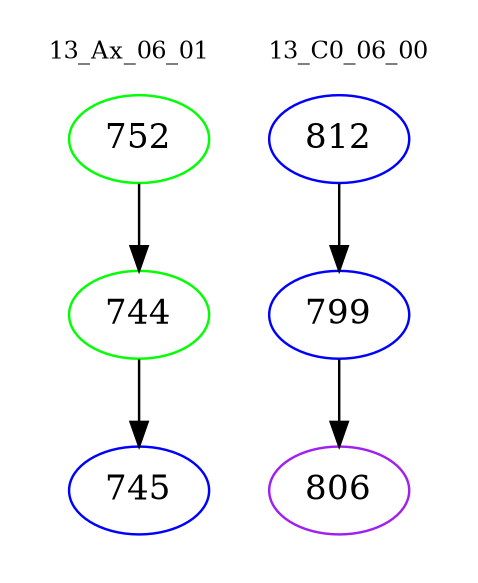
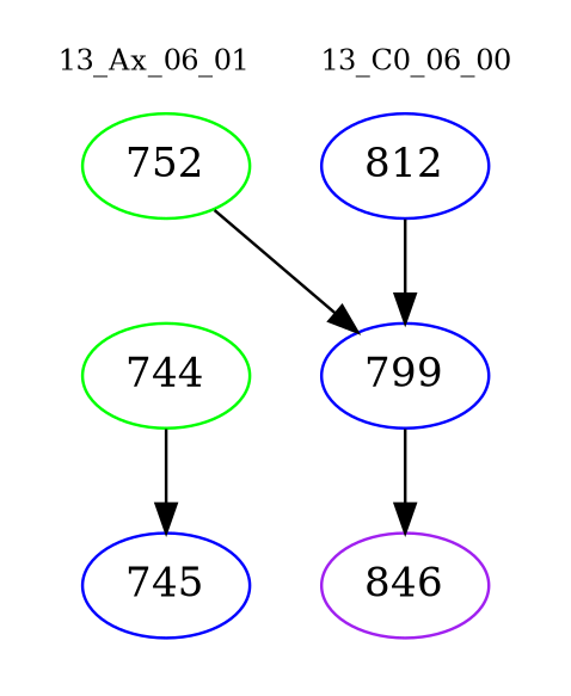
  digraph {
    node [color=blue]
    edge [color=black]
    n1 [color=green label=752]
    n2 [color=green label=744]
    n3 [label=745]
    n4 [label=812]
    n5 [label=799]
-   n6 [color=purple label=806]
+   n6 [color=purple label=846]
    subgraph cluster_1 {
      color=white
      fontsize=10
      label="13_Ax_06_01"
      n1
      n2
      n3
    }
    subgraph cluster_2 {
      color=white
      fontsize=10
      label="13_C0_06_00"
      n4
      n5
      n6
    }
-   n1 -> n2
+   n1 -> n5
    n2 -> n3
    n4 -> n5
    n5 -> n6
  }
